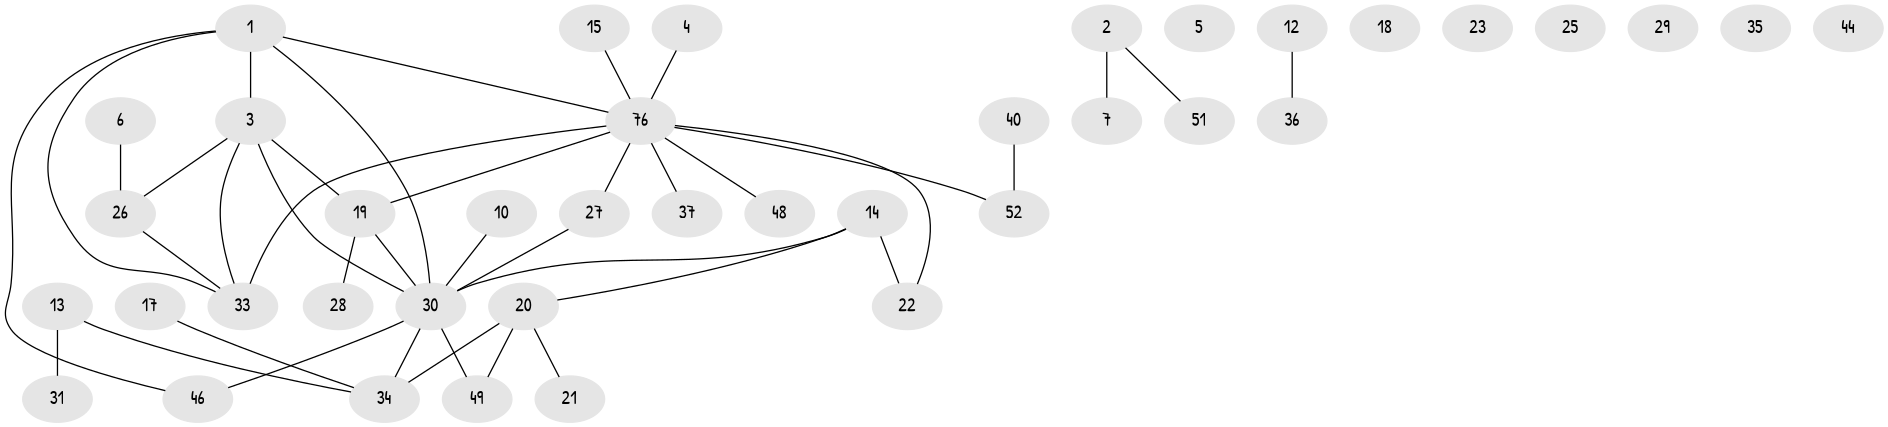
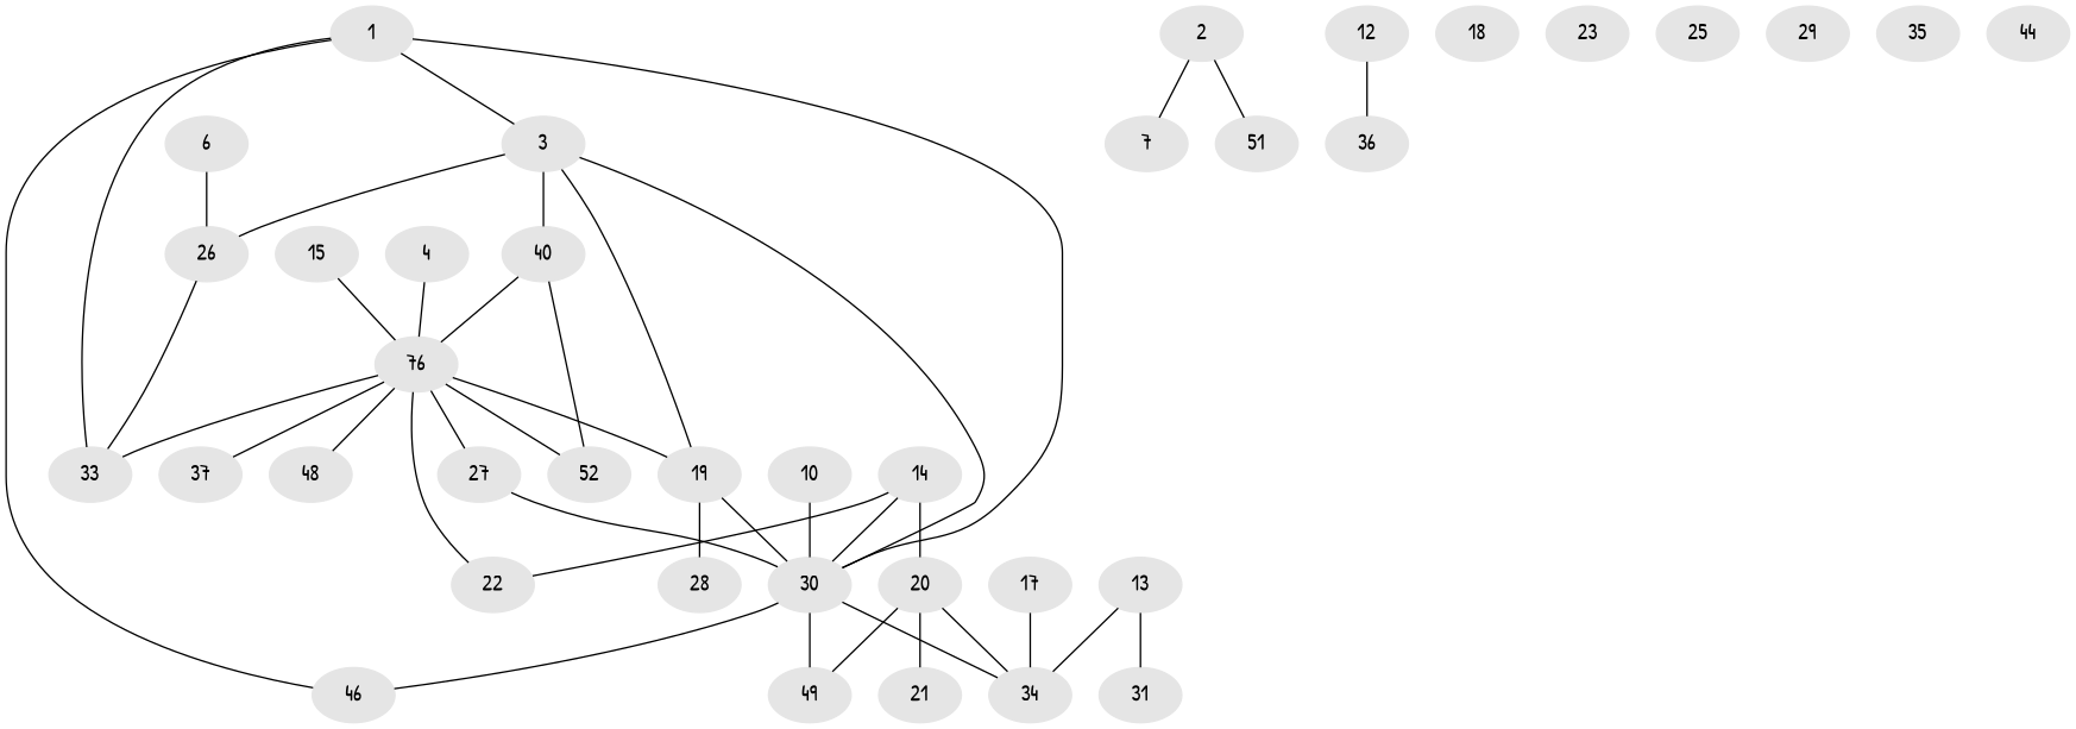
  graph {
    fontname="Patrick Hand"
    node [color=gray90 fontname="Patrick Hand" style=filled]
    edge [fontname="Patrick Hand"]
    1 [super="+9"]
    3 [super="+8"]
    n3 [label=76 super="+39"]
    30 [super="+38"]
    33
    46
    19 [super="+50"]
    26 [super="+32"]
    40 [super="+42"]
    22 [super="+47"]
    27
    37
    48
    52
    34 [super="+41"]
    49
    2 [super="+45"]
    7
    51
    28
    4 [super="+11"]
-   5
    6
    10
    12
    36
    13 [super="+24"]
    31 [super="+43"]
    20 [super="+53"]
    21
    14
    15
    17
    18
    23
    25
    29
    35
    44
    1 -- 3
-   1 -- n3
+   40 -- n3
    1 -- 30
    1 -- 33
    1 -- 46
    3 -- 30
    3 -- 19
    3 -- 26
-   3 -- 33
+   3 -- 40
    n3 -- 33
    n3 -- 19
    n3 -- 22
    n3 -- 27
    n3 -- 37
    n3 -- 48
    n3 -- 52
    30 -- 46
    30 -- 34
    30 -- 49
    19 -- 30
    19 -- 28
    26 -- 33
    40 -- 52
    27 -- 30
    2 -- 7
    2 -- 51
    4 -- n3
    6 -- 26
    10 -- 30
    12 -- 36
    13 -- 34
    13 -- 31
    20 -- 34 [weight=2]
    20 -- 49
    20 -- 21
    14 -- 30
    14 -- 22
    14 -- 20
    15 -- n3
    17 -- 34
  }
